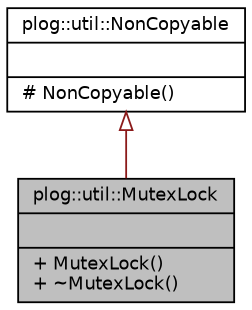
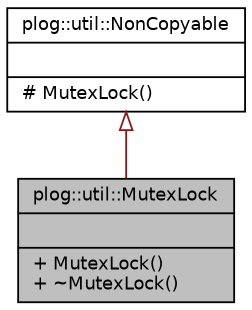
  digraph {
    node [color=black fontname=Helvetica fontsize=10 shape=record]
    n1 [fillcolor=grey75 fontcolor=black height=0.2 label="{plog::util::MutexLock\n||+ MutexLock()\l+ ~MutexLock()\l}" style=filled width=0.4]
-   n2 [height=0.2 label="{plog::util::NonCopyable\n||# NonCopyable()\l}" width=0.4]
+   n2 [height=0.2 label="{plog::util::NonCopyable\n||# MutexLock()\l}" width=0.4]
    n2 -> n1 [arrowtail=onormal color=firebrick4 dir=back fontname=Helvetica fontsize=10 labelfontname=Helvetica labelfontsize=10 style=solid]
  }
